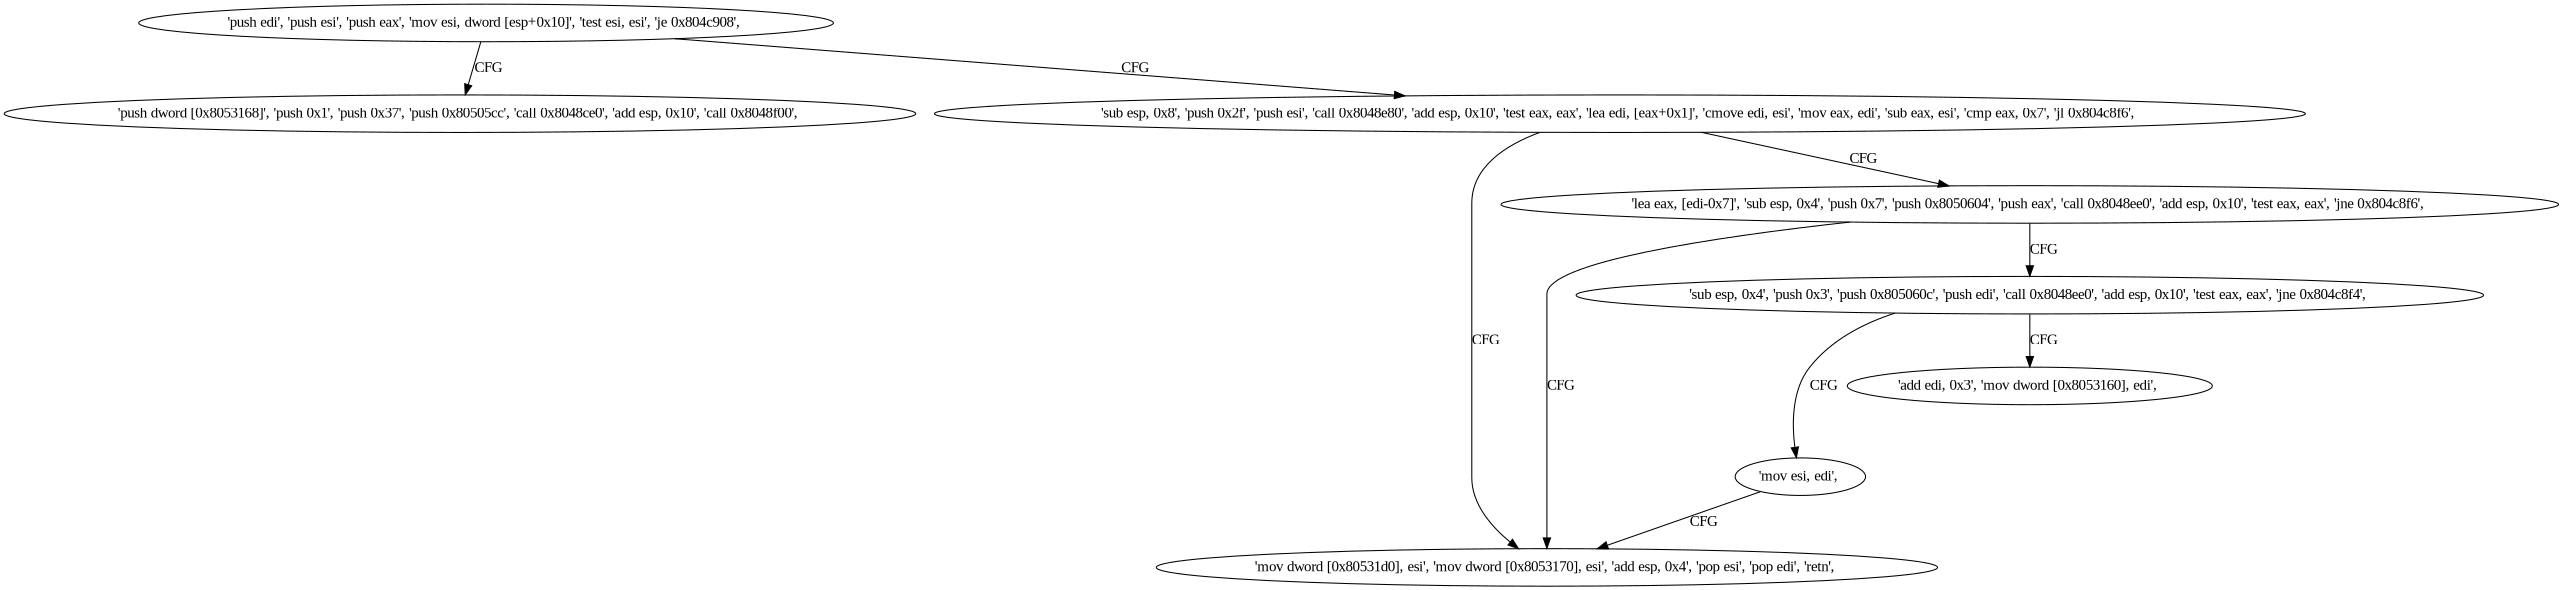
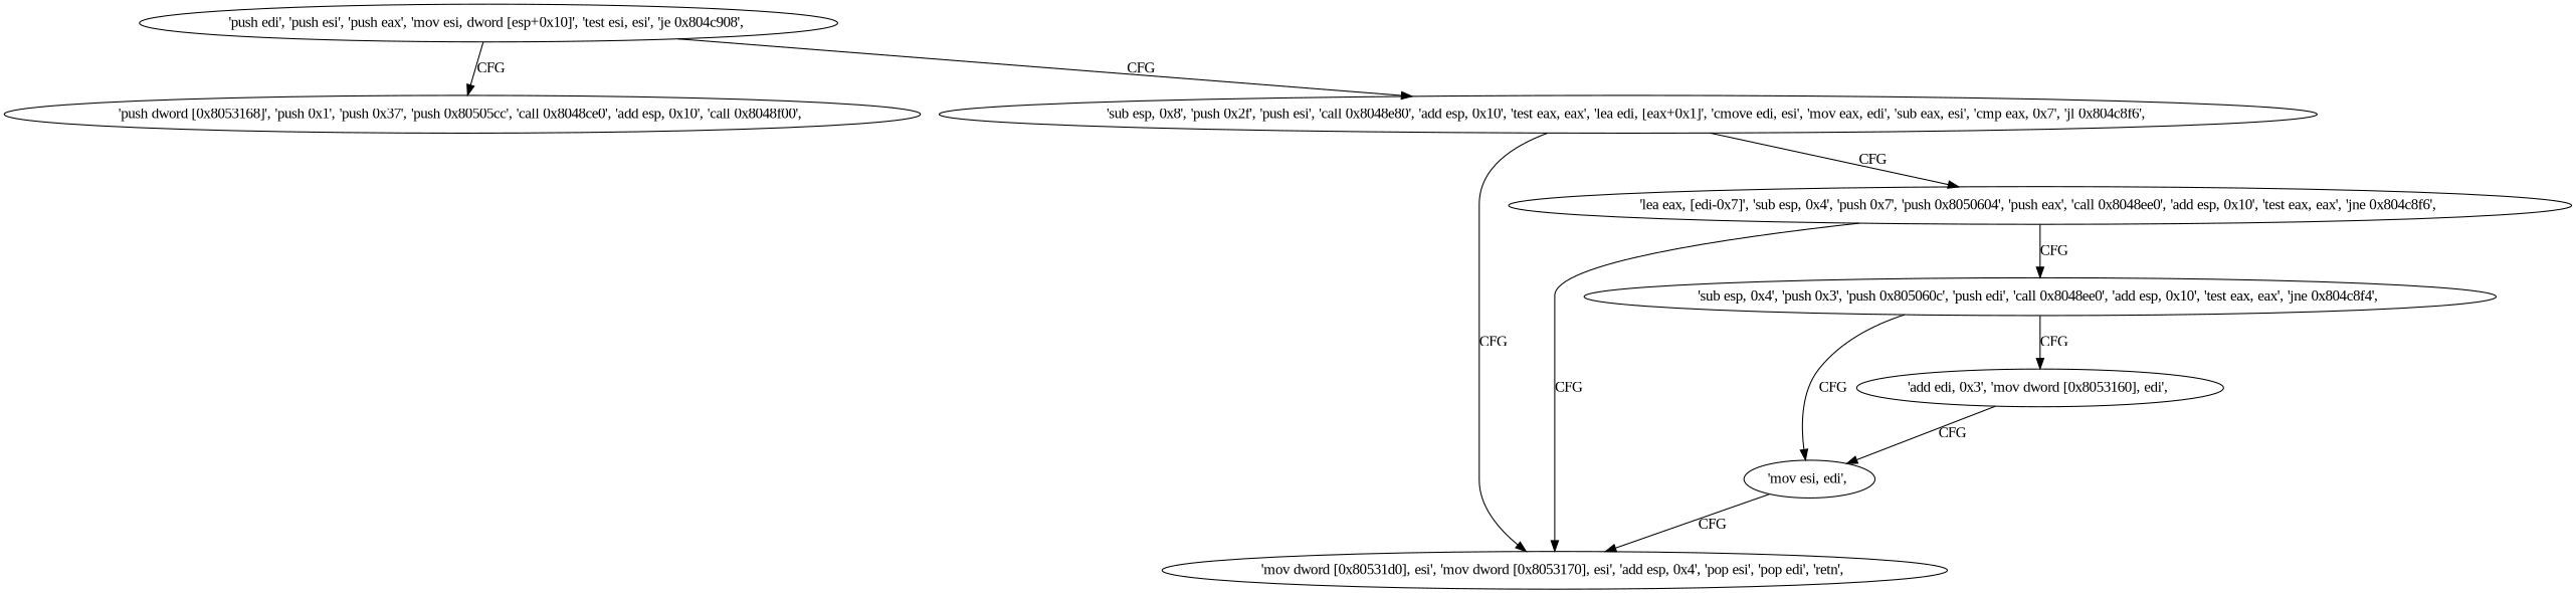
  digraph {
    fontname="Liberation Serif"
    node [fontname="Liberation Serif"]
    edge [fontname="Liberation Serif"]
    n1 [label="'push edi', 'push esi', 'push eax', 'mov esi, dword [esp+0x10]', 'test esi, esi', 'je 0x804c908', "]
    n2 [label="'push dword [0x8053168]', 'push 0x1', 'push 0x37', 'push 0x80505cc', 'call 0x8048ce0', 'add esp, 0x10', 'call 0x8048f00', "]
    n3 [label="'sub esp, 0x8', 'push 0x2f', 'push esi', 'call 0x8048e80', 'add esp, 0x10', 'test eax, eax', 'lea edi, [eax+0x1]', 'cmove edi, esi', 'mov eax, edi', 'sub eax, esi', 'cmp eax, 0x7', 'jl 0x804c8f6', "]
    n4 [label="'mov dword [0x80531d0], esi', 'mov dword [0x8053170], esi', 'add esp, 0x4', 'pop esi', 'pop edi', 'retn', "]
    n5 [label="'lea eax, [edi-0x7]', 'sub esp, 0x4', 'push 0x7', 'push 0x8050604', 'push eax', 'call 0x8048ee0', 'add esp, 0x10', 'test eax, eax', 'jne 0x804c8f6', "]
    n6 [label="'sub esp, 0x4', 'push 0x3', 'push 0x805060c', 'push edi', 'call 0x8048ee0', 'add esp, 0x10', 'test eax, eax', 'jne 0x804c8f4', "]
    n7 [label="'mov esi, edi', "]
    n8 [label="'add edi, 0x3', 'mov dword [0x8053160], edi', "]
    n1 -> n2 [label=CFG]
    n1 -> n3 [label=CFG]
    n3 -> n4 [label=CFG]
    n3 -> n5 [label=CFG]
    n5 -> n4 [label=CFG]
    n5 -> n6 [label=CFG]
    n6 -> n7 [label=CFG]
    n6 -> n8 [label=CFG]
    n7 -> n4 [label=CFG]
+   n8 -> n7 [label=CFG]
  }
